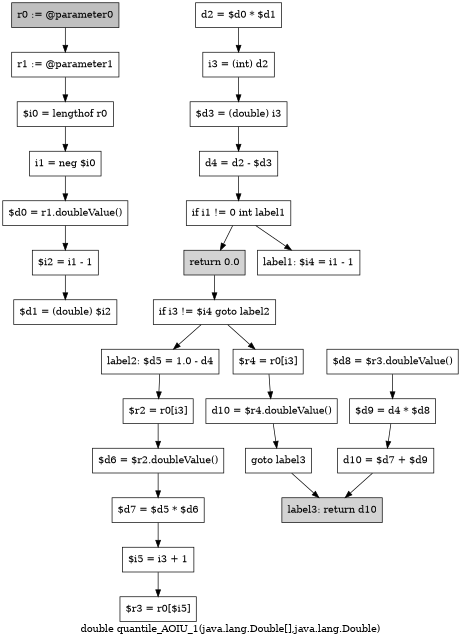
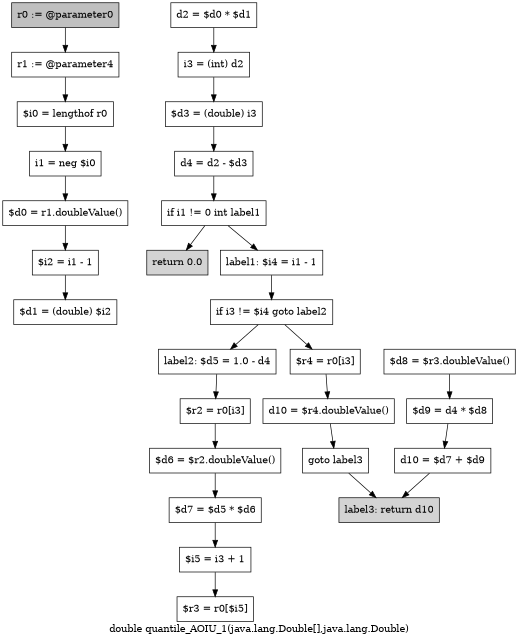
  digraph {
    label="double quantile_AOIU_1(java.lang.Double[],java.lang.Double)"
    node [shape=box]
    n1 [fillcolor=gray label="r0 := @parameter0" style=filled]
-   n2 [label="r1 := @parameter1"]
+   n2 [label="r1 := @parameter4"]
    n3 [label="$i0 = lengthof r0"]
    n4 [label="i1 = neg $i0"]
    n5 [label="$d0 = r1.doubleValue()"]
    n6 [label="$i2 = i1 - 1"]
    n7 [label="$d1 = (double) $i2"]
    n8 [label="d2 = $d0 * $d1"]
    n9 [label="i3 = (int) d2"]
    n10 [label="$d3 = (double) i3"]
    n11 [label="d4 = d2 - $d3"]
    n12 [label="if i1 != 0 int label1"]
    n13 [fillcolor=lightgray label="return 0.0" style=filled]
    n14 [label="label1: $i4 = i1 - 1"]
    n15 [label="if i3 != $i4 goto label2"]
    n16 [label="$r4 = r0[i3]"]
    n17 [label="label2: $d5 = 1.0 - d4"]
    n18 [label="d10 = $r4.doubleValue()"]
    n19 [label="$r2 = r0[i3]"]
    n20 [label="goto label3"]
    n21 [label="$d6 = $r2.doubleValue()"]
    n22 [fillcolor=lightgray label="label3: return d10" style=filled]
    n23 [label="$d7 = $d5 * $d6"]
    n24 [label="$i5 = i3 + 1"]
    n25 [label="$r3 = r0[$i5]"]
    n26 [label="$d8 = $r3.doubleValue()"]
    n27 [label="$d9 = d4 * $d8"]
    n28 [label="d10 = $d7 + $d9"]
    n1 -> n2
    n2 -> n3
    n3 -> n4
    n4 -> n5
    n5 -> n6
    n6 -> n7
    n8 -> n9
    n9 -> n10
    n10 -> n11
    n11 -> n12
    n12 -> n13
    n12 -> n14
-   n13 -> n15
+   n14 -> n15
    n15 -> n16
    n15 -> n17
    n16 -> n18
    n17 -> n19
    n18 -> n20
    n19 -> n21
    n20 -> n22
    n21 -> n23
    n23 -> n24
    n24 -> n25
    n26 -> n27
    n27 -> n28
    n28 -> n22
  }
